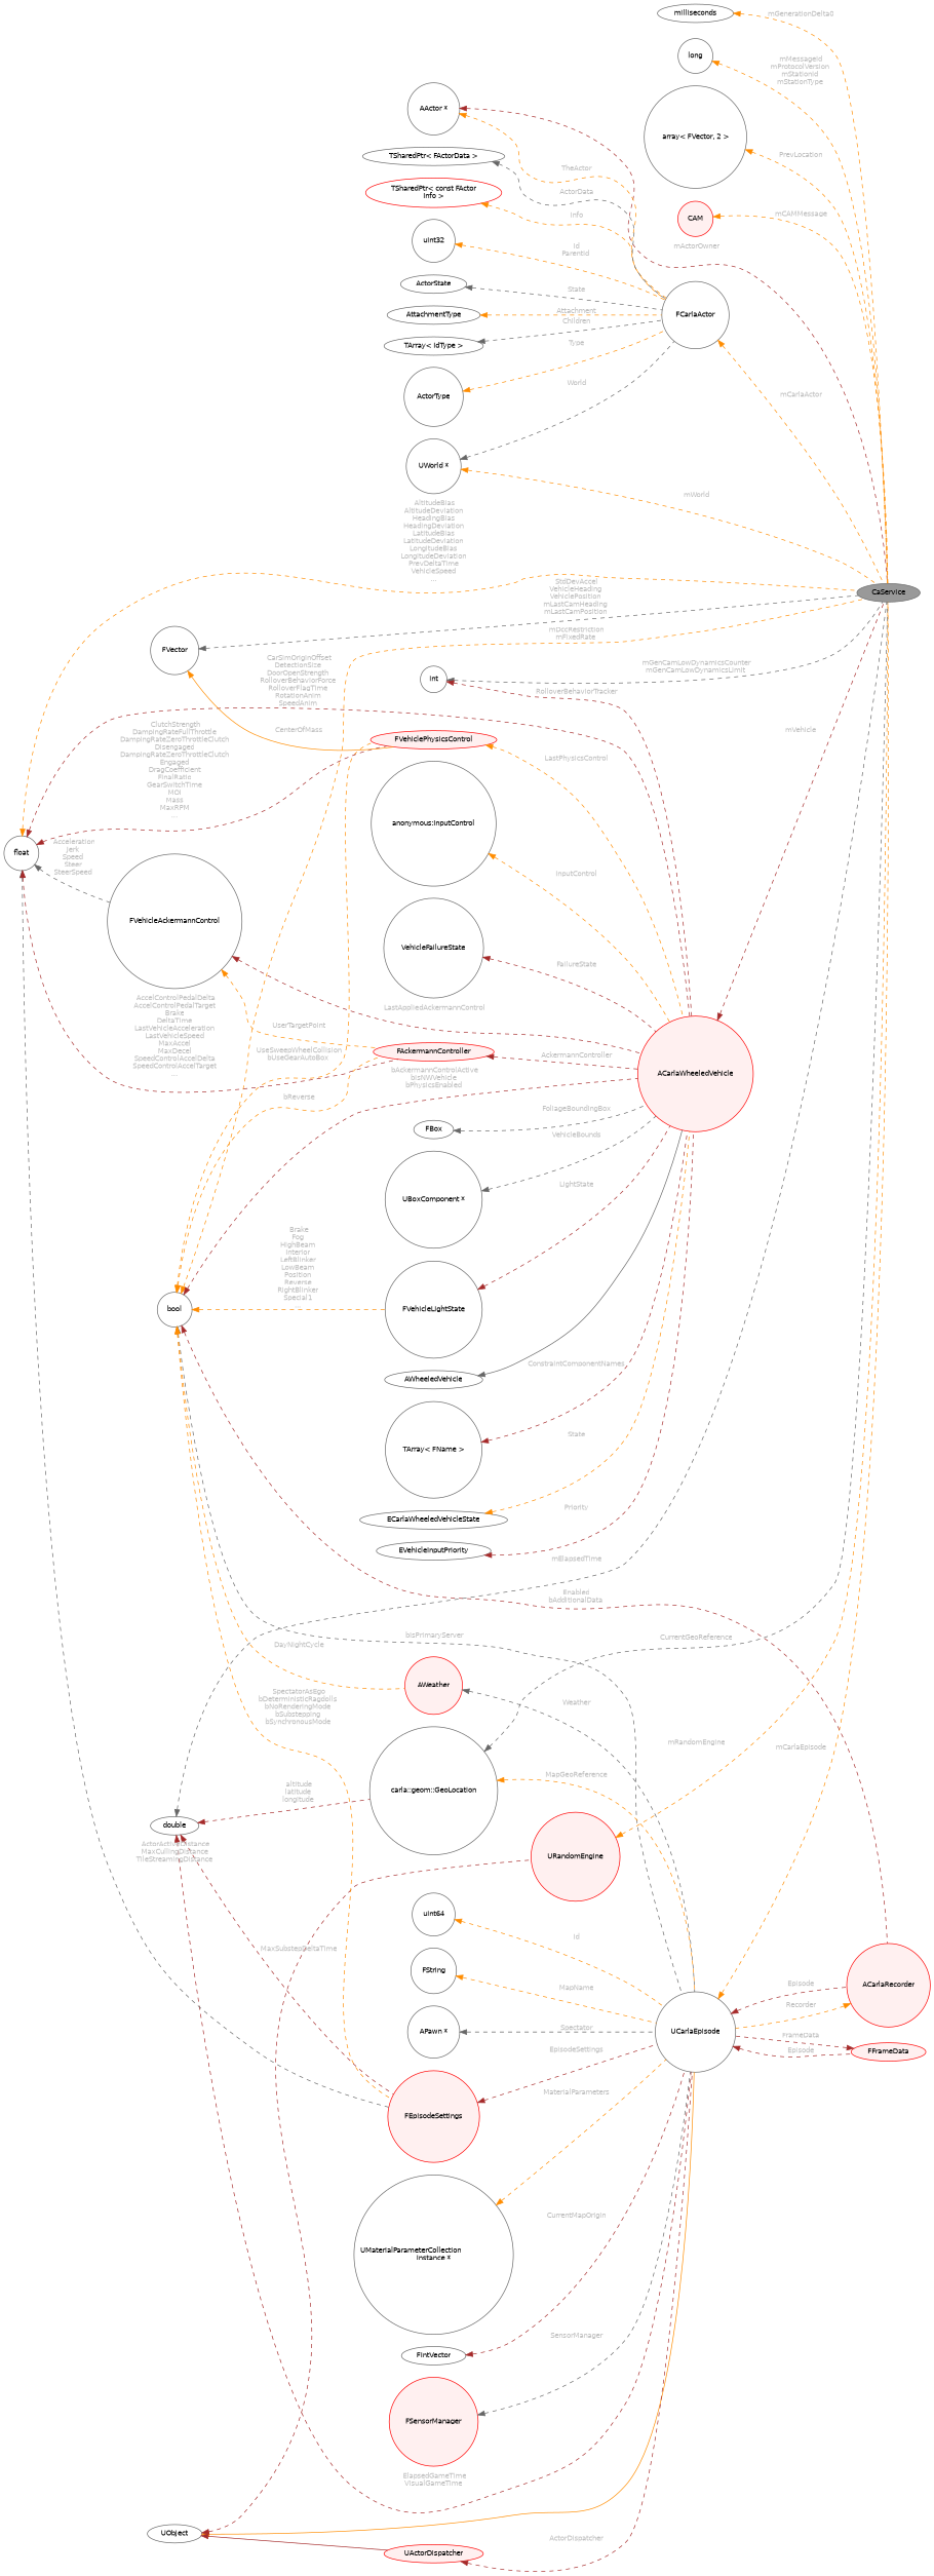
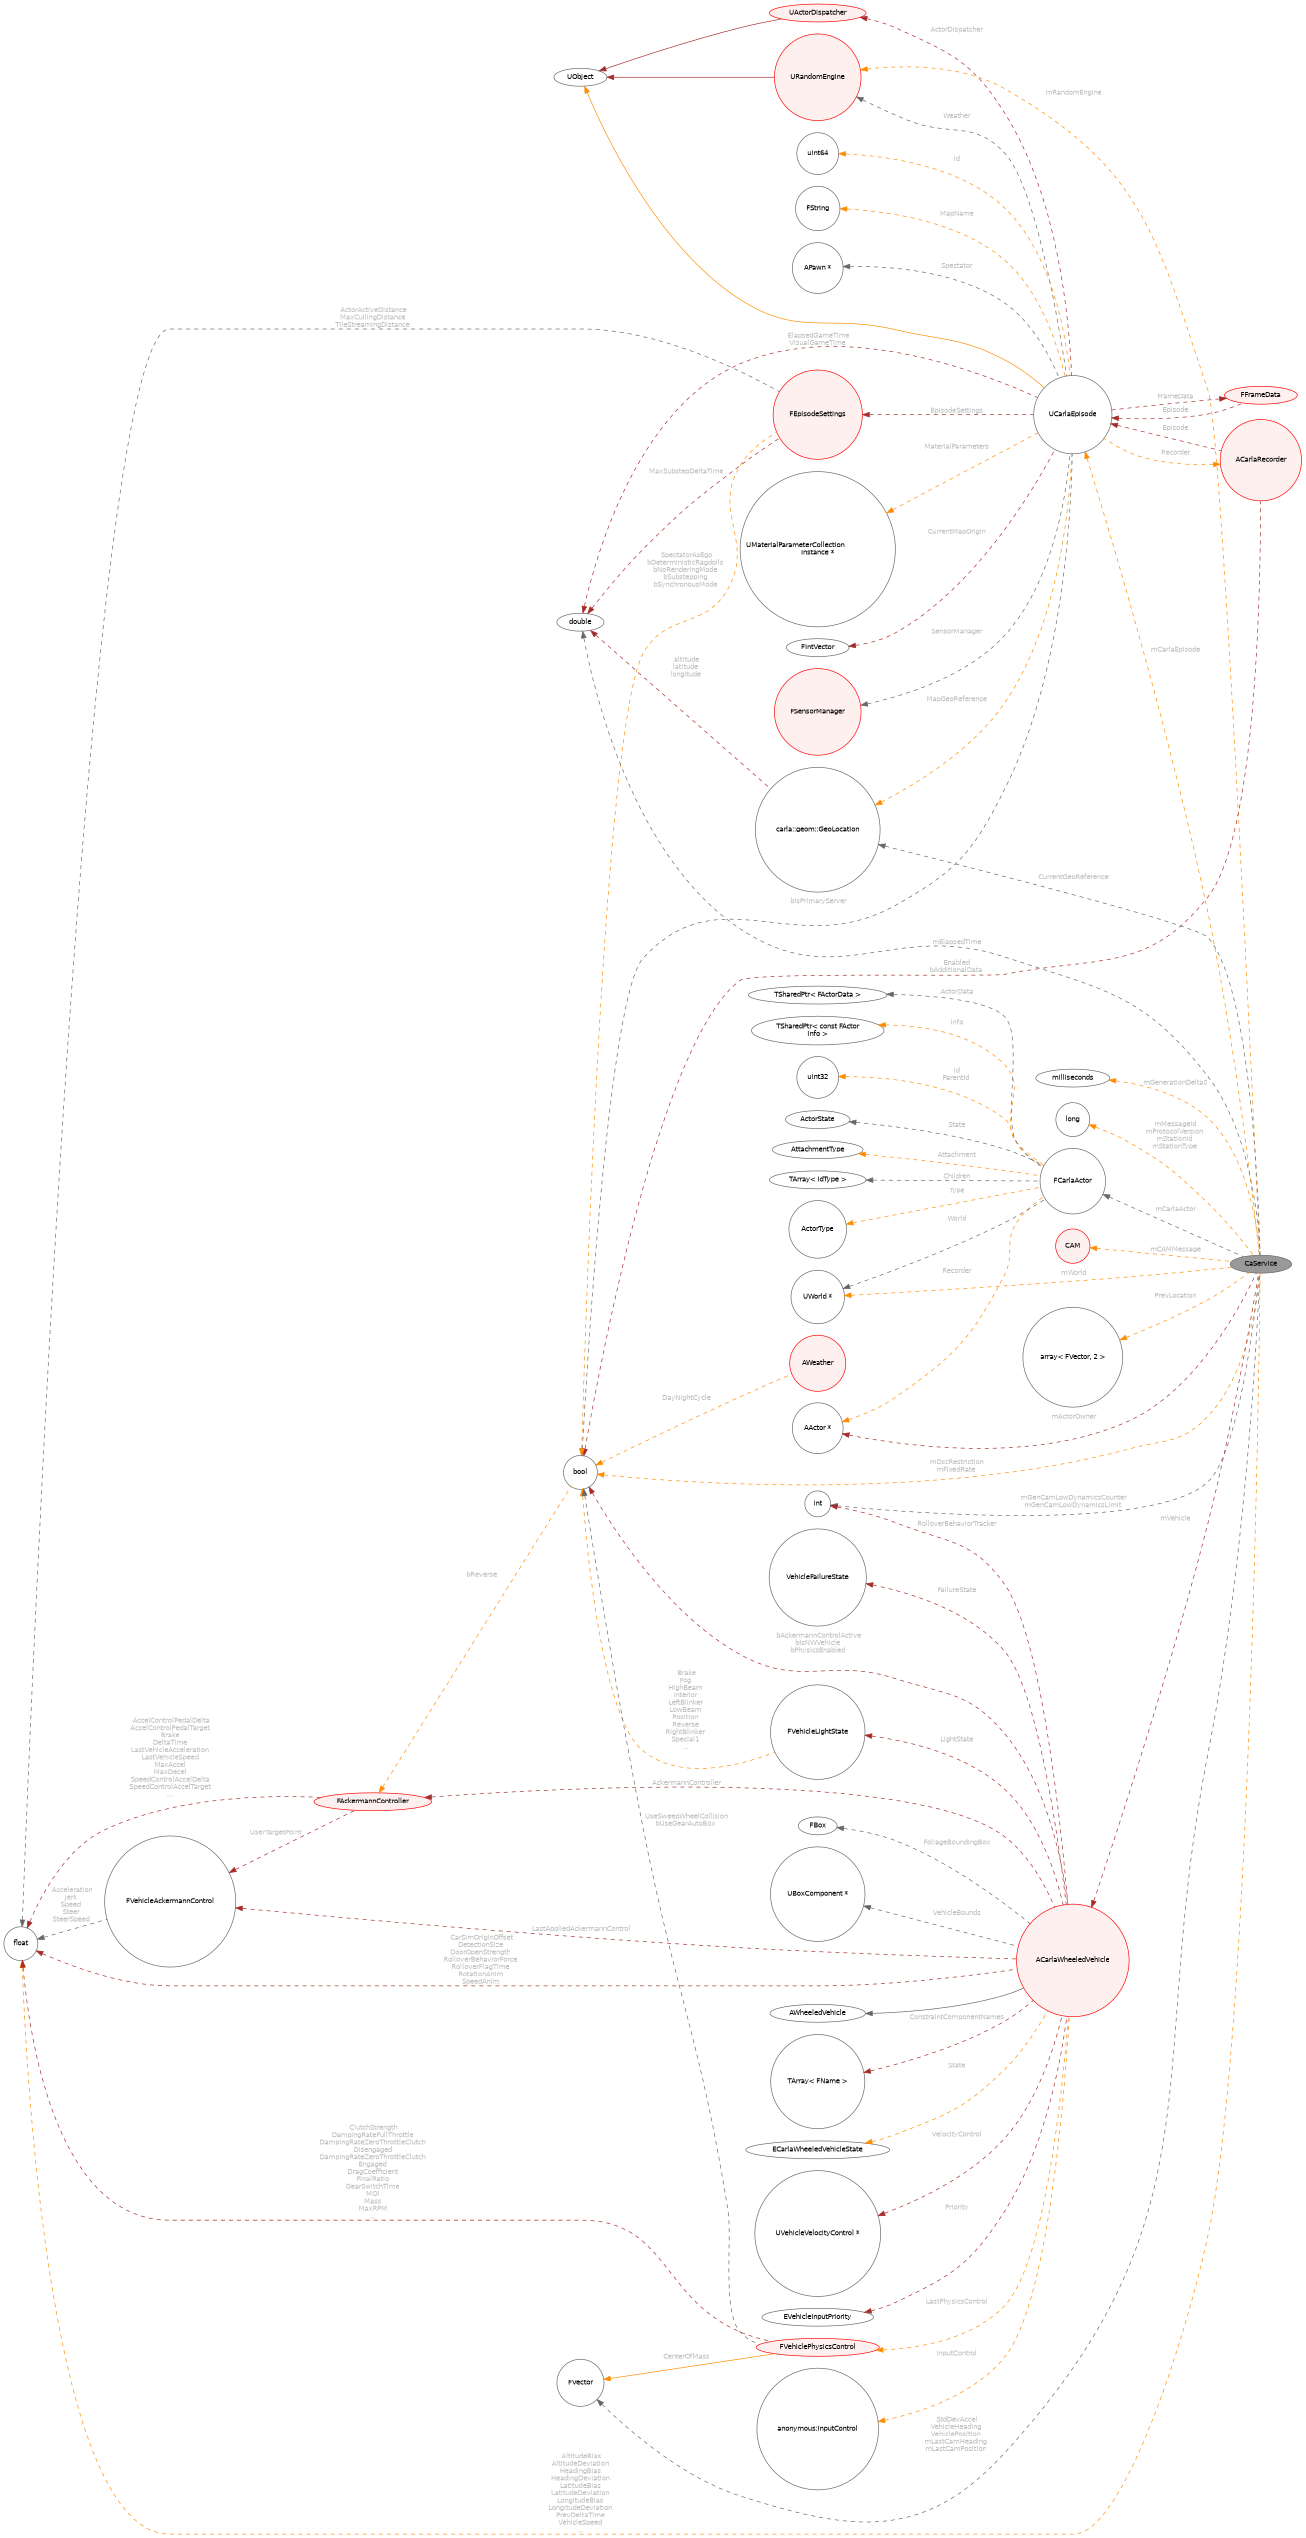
  digraph {
    rankdir=LR
    node [color=gray40 fillcolor=white fontname=Helvetica fontsize=10 shape=circle style=filled]
    edge [color=darkorange dir=back fontcolor=grey fontname=Helvetica fontsize=10 labelfontname=Helvetica labelfontsize=10 style=dashed]
    n1 [fillcolor=grey60 fontcolor=black height=0.2 label=CaService shape=ellipse width=0.4]
    n2 [height=0.2 label="AActor *" width=0.4]
    n3 [height=0.2 label=FCarlaActor width=0.4]
-   n4 [color=red height=0.2 label="TSharedPtr\< const FActor\lInfo \>" shape=ellipse width=0.4]
+   n4 [height=0.2 label="TSharedPtr\< const FActor\lInfo \>" shape=ellipse width=0.4]
    n5 [height=0.2 label=uint32 width=0.4]
    n6 [height=0.2 label=ActorState shape=ellipse width=0.4]
    n7 [height=0.2 label=AttachmentType shape=ellipse width=0.4]
    n8 [height=0.2 label="TArray\< IdType \>" shape=ellipse width=0.4]
    n9 [height=0.2 label=ActorType width=0.4]
    n10 [height=0.2 label="TSharedPtr\< FActorData \>" shape=ellipse width=0.4]
    n11 [height=0.2 label="UWorld *" width=0.4]
    n12 [height=0.2 label=UCarlaEpisode width=0.4]
    n13 [color=red fillcolor="#FFF0F0" height=0.2 label=ACarlaRecorder width=0.4]
    n14 [color=red fillcolor="#FFF0F0" height=0.2 label=FFrameData shape=ellipse width=0.4]
    n15 [height=0.2 label=UObject shape=ellipse width=0.4]
    n16 [color=red fillcolor="#FFF0F0" height=0.2 label=UActorDispatcher shape=ellipse width=0.4]
    n17 [color=red fillcolor="#FFF0F0" height=0.2 label=URandomEngine width=0.4]
    n18 [height=0.2 label=bool width=0.4]
    n19 [color=red fillcolor="#FFF0F0" height=0.2 label=FEpisodeSettings width=0.4]
    n20 [color=red fillcolor="#FFF0F0" height=0.2 label=AWeather width=0.4]
    n21 [color=red fillcolor="#FFF0F0" height=0.2 label=ACarlaWheeledVehicle width=0.4]
    n22 [height=0.2 label=FVehicleLightState width=0.4]
    n23 [color=red fillcolor="#FFF0F0" height=0.2 label=FVehiclePhysicsControl shape=ellipse width=0.4]
    n24 [color=red fillcolor="#FFF0F0" height=0.2 label=FAckermannController shape=ellipse width=0.4]
    n25 [height=0.2 label=uint64 width=0.4]
    n26 [height=0.2 label=double shape=ellipse width=0.4]
    n27 [height=0.2 label="carla::geom::GeoLocation" width=0.4]
    n28 [height=0.2 label=FString width=0.4]
    n29 [height=0.2 label=int width=0.4]
    n30 [height=0.2 label=float width=0.4]
    n31 [height=0.2 label=FVehicleAckermannControl width=0.4]
    n32 [height=0.2 label="APawn *" width=0.4]
    n33 [height=0.2 label="UMaterialParameterCollection\lInstance *" width=0.4]
    n34 [height=0.2 label=FIntVector shape=ellipse width=0.4]
    n35 [color=red fillcolor="#FFF0F0" height=0.2 label=FSensorManager width=0.4]
    n36 [height=0.2 label=AWheeledVehicle shape=ellipse width=0.4]
    n37 [height=0.2 label="TArray\< FName \>" width=0.4]
    n38 [height=0.2 label=ECarlaWheeledVehicleState shape=ellipse width=0.4]
+   n39 [height=0.2 label="UVehicleVelocityControl *" width=0.4]
    n40 [height=0.2 label=EVehicleInputPriority shape=ellipse width=0.4]
    n41 [height=0.2 label="anonymous:InputControl" width=0.4]
    n42 [height=0.2 label=FVector width=0.4]
    n43 [height=0.2 label=VehicleFailureState width=0.4]
    n44 [height=0.2 label=FBox shape=ellipse width=0.4]
    n45 [height=0.2 label="UBoxComponent *" width=0.4]
    n46 [height=0.2 label=milliseconds shape=ellipse width=0.4]
    n47 [height=0.2 label=long width=0.4]
    n48 [height=0.2 label="array\< FVector, 2 \>" width=0.4]
    n49 [color=red fillcolor="#FFF0F0" height=0.2 label=CAM width=0.4]
    n2 -> n1 [color=brown label=" mActorOwner"]
-   n2 -> n3 [label=" TheActor"]
-   n3 -> n1 [label=" mCarlaActor"]
+   n2 -> n3 [label=" Recorder"]
+   n3 -> n1 [color=gray40 label=" mCarlaActor"]
    n4 -> n3 [label=" Info"]
    n5 -> n3 [label=" Id\nParentId"]
    n6 -> n3 [color=gray40 label=" State"]
    n7 -> n3 [label=" Attachment"]
    n8 -> n3 [color=gray40 label=" Children"]
    n9 -> n3 [label=" Type"]
    n10 -> n3 [color=gray40 label=" ActorData"]
    n11 -> n1 [label=" mWorld"]
    n11 -> n3 [color=gray40 label=" World"]
    n12 -> n1 [label=" mCarlaEpisode"]
    n12 -> n13 [color=brown label=" Episode"]
    n12 -> n14 [color=brown label=" Episode"]
    n13 -> n12 [label=" Recorder"]
    n14 -> n12 [color=brown label=" FrameData"]
    n15 -> n12 [style=solid fontcolor=""]
    n15 -> n16 [color=brown style=solid fontcolor=""]
-   n15 -> n17 [color=brown fontcolor=""]
+   n15 -> n17 [color=brown style=solid fontcolor=""]
    n16 -> n12 [color=brown label=" ActorDispatcher"]
    n17 -> n1 [label=" mRandomEngine"]
    n18 -> n1 [label=" mDccRestriction\nmFixedRate"]
    n18 -> n12 [color=gray40 label=" bIsPrimaryServer"]
    n18 -> n13 [color=brown label=" Enabled\nbAdditionalData"]
    n18 -> n19 [label=" SpectatorAsEgo\nbDeterministicRagdolls\nbNoRenderingMode\nbSubstepping\nbSynchronousMode"]
    n18 -> n20 [label=" DayNightCycle"]
    n18 -> n21 [color=brown label=" bAckermannControlActive\nbIsNWVehicle\nbPhysicsEnabled"]
    n18 -> n22 [label=" Brake\nFog\nHighBeam\nInterior\nLeftBlinker\nLowBeam\nPosition\nReverse\nRightBlinker\nSpecial1\n..."]
-   n18 -> n23 [label=" UseSweepWheelCollision\nbUseGearAutoBox"]
-   n18 -> n24 [label=" bReverse"]
+   n18 -> n23 [color=gray40 label=" UseSweepWheelCollision\nbUseGearAutoBox"]
+   n24 -> n18 [label=" bReverse"]
    n19 -> n12 [color=brown label=" EpisodeSettings"]
-   n20 -> n12 [color=gray40 label=" Weather"]
+   n17 -> n12 [color=gray40 label=" Weather"]
    n21 -> n1 [color=brown label=" mVehicle"]
    n22 -> n21 [color=brown label=" LightState"]
    n23 -> n21 [label=" LastPhysicsControl"]
    n24 -> n21 [color=brown label=" AckermannController"]
    n25 -> n12 [label=" Id"]
    n26 -> n1 [color=gray40 label=" mElapsedTime"]
    n26 -> n12 [color=brown label=" ElapsedGameTime\nVisualGameTime"]
    n26 -> n19 [color=brown label=" MaxSubstepDeltaTime"]
    n26 -> n27 [color=brown label=" altitude\nlatitude\nlongitude"]
    n27 -> n1 [color=gray40 label=" CurrentGeoReference"]
    n27 -> n12 [label=" MapGeoReference"]
    n28 -> n12 [label=" MapName"]
    n29 -> n1 [color=gray40 label=" mGenCamLowDynamicsCounter\nmGenCamLowDynamicsLimit"]
    n29 -> n21 [color=brown label=" RolloverBehaviorTracker"]
    n30 -> n1 [label=" AltitudeBias\nAltitudeDeviation\nHeadingBias\nHeadingDeviation\nLatitudeBias\nLatitudeDeviation\nLongitudeBias\nLongitudeDeviation\nPrevDeltaTime\nVehicleSpeed\n..."]
    n30 -> n19 [color=gray40 label=" ActorActiveDistance\nMaxCullingDistance\nTileStreamingDistance"]
    n30 -> n21 [color=brown label=" CarSimOriginOffset\nDetectionSize\nDoorOpenStrength\nRolloverBehaviorForce\nRolloverFlagTime\nRotationAnim\nSpeedAnim"]
    n30 -> n23 [color=brown label=" ClutchStrength\nDampingRateFullThrottle\nDampingRateZeroThrottleClutch\lDisengaged\nDampingRateZeroThrottleClutch\lEngaged\nDragCoefficient\nFinalRatio\nGearSwitchTime\nMOI\nMass\nMaxRPM\n..."]
    n30 -> n24 [color=brown label=" AccelControlPedalDelta\nAccelControlPedalTarget\nBrake\nDeltaTime\nLastVehicleAcceleration\nLastVehicleSpeed\nMaxAccel\nMaxDecel\nSpeedControlAccelDelta\nSpeedControlAccelTarget\n..."]
    n30 -> n31 [color=gray40 label=" Acceleration\nJerk\nSpeed\nSteer\nSteerSpeed"]
    n31 -> n21 [color=brown label=" LastAppliedAckermannControl"]
-   n31 -> n24 [label=" UserTargetPoint"]
+   n31 -> n24 [color=brown label=" UserTargetPoint"]
    n32 -> n12 [color=gray40 label=" Spectator"]
    n33 -> n12 [label=" MaterialParameters"]
    n34 -> n12 [color=brown label=" CurrentMapOrigin"]
    n35 -> n12 [color=gray40 label=" SensorManager"]
    n36 -> n21 [color=gray40 style=solid fontcolor=""]
    n37 -> n21 [color=brown label=" ConstraintComponentNames"]
    n38 -> n21 [label=" State"]
+   n39 -> n21 [color=brown label=" VelocityControl"]
    n40 -> n21 [color=brown label=" Priority"]
    n41 -> n21 [label=" InputControl"]
    n42 -> n1 [color=gray40 label=" StdDevAccel\nVehicleHeading\nVehiclePosition\nmLastCamHeading\nmLastCamPosition"]
    n42 -> n23 [label=" CenterOfMass" style=solid]
    n43 -> n21 [color=brown label=" FailureState"]
    n44 -> n21 [color=gray40 label=" FoliageBoundingBox"]
    n45 -> n21 [color=gray40 label=" VehicleBounds"]
    n46 -> n1 [label=" mGenerationDelta0"]
    n47 -> n1 [label=" mMessageId\nmProtocolVersion\nmStationId\nmStationType"]
    n48 -> n1 [label=" PrevLocation"]
    n49 -> n1 [label=" mCAMMessage"]
  }
